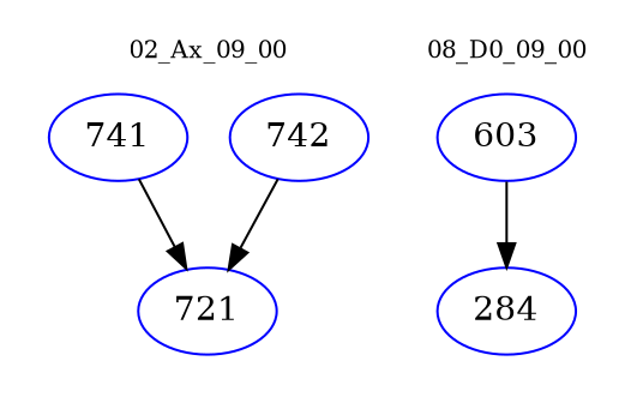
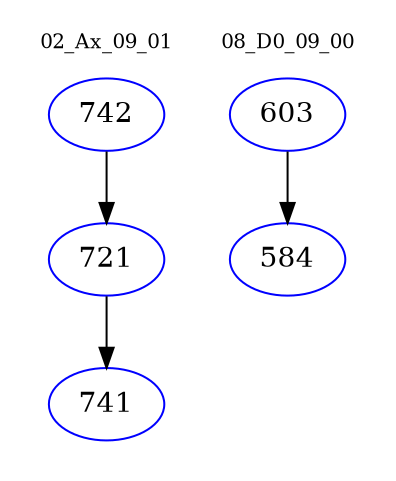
  digraph {
    node [color=blue]
    edge [color=black]
    n1 [label=742]
    n2 [label=721]
    n3 [label=741]
    n4 [label=603]
-   n5 [label=284]
+   n5 [label=584]
    subgraph cluster_1 {
      color=white
      fontsize=10
-     label="02_Ax_09_00"
+     label="02_Ax_09_01"
      n1
      n2
      n3
    }
    subgraph cluster_2 {
      color=white
      fontsize=10
      label="08_D0_09_00"
      n4
      n5
    }
    n1 -> n2
-   n3 -> n2
+   n2 -> n3
    n4 -> n5
  }
